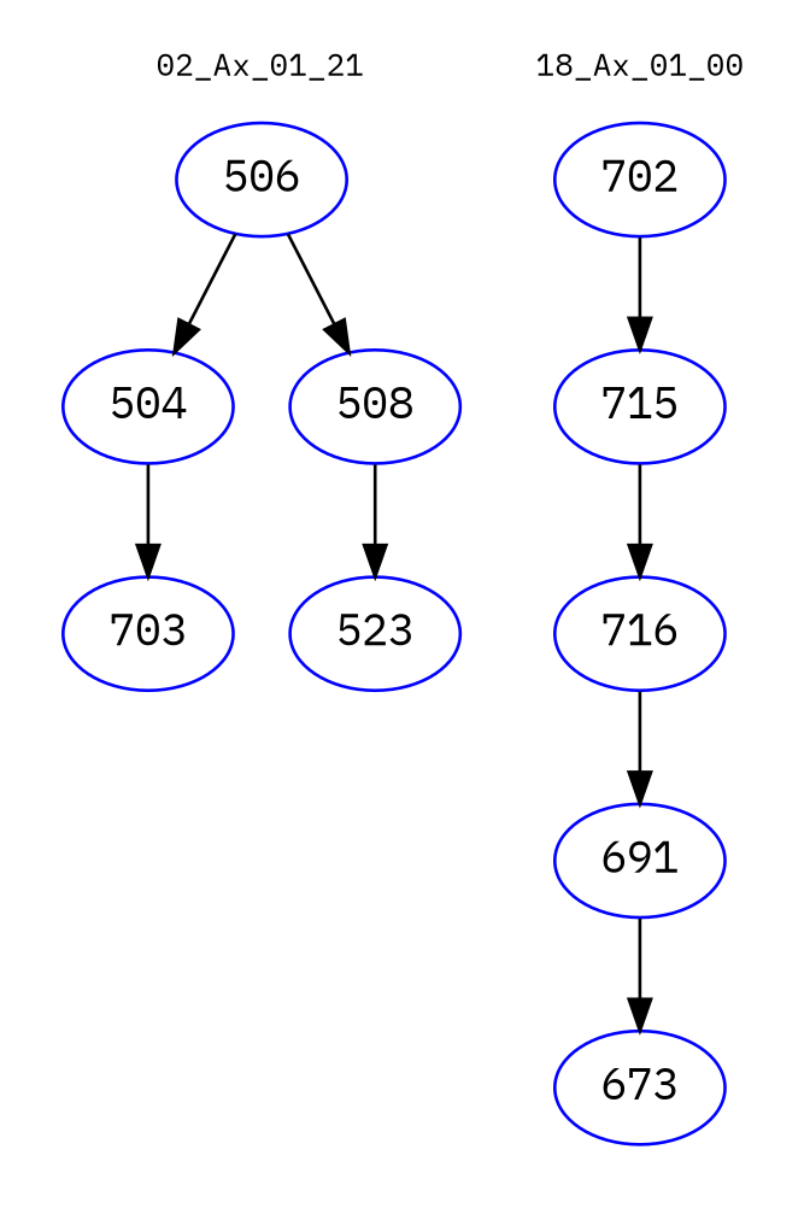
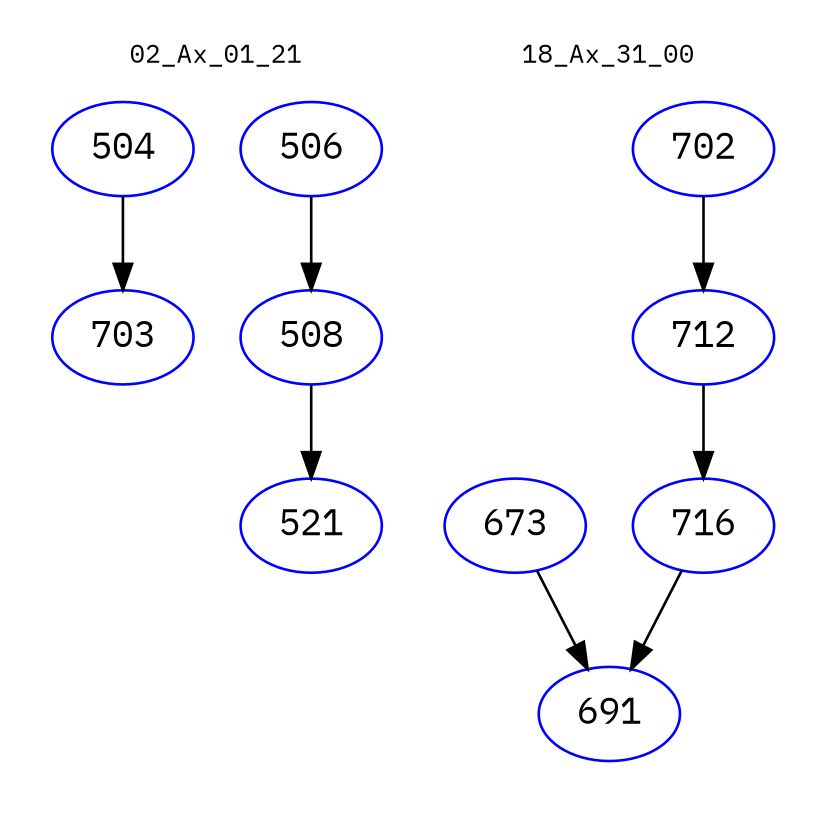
  digraph {
    fontname="IBM Plex Mono"
    node [color=blue fontname="IBM Plex Mono"]
    edge [color=black fontname="IBM Plex Mono"]
    n1 [label=506]
    n2 [label=504]
    n3 [label=508]
    n4 [label=703]
-   n5 [label=523]
+   n5 [label=521]
    n6 [label=702]
    n7 [label=691]
-   n8 [label=715]
+   n8 [label=712]
    n9 [label=673]
    n10 [label=716]
    subgraph cluster_1 {
      color=white
      fontsize=10
      label="02_Ax_01_21"
      n1
      n2
      n3
      n4
      n5
    }
    subgraph cluster_2 {
      color=white
      fontsize=10
-     label="18_Ax_01_00"
+     label="18_Ax_31_00"
      n6
      n7
      n8
      n9
      n10
    }
-   n1 -> n2
    n1 -> n3
    n2 -> n4
    n3 -> n5
    n6 -> n8
-   n7 -> n9
+   n9 -> n7
    n8 -> n10
    n10 -> n7
  }
